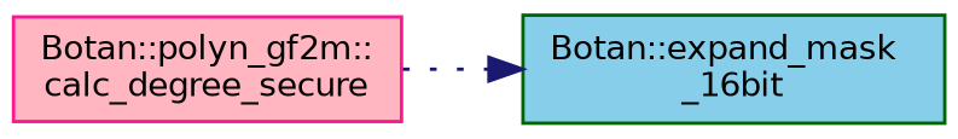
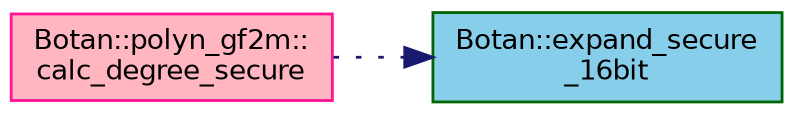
  digraph {
    rankdir=LR
    node [fontname=Helvetica fontsize=10 shape=record style=filled]
    n1 [color=deeppink fillcolor=lightpink fontcolor=black height=0.2 label="Botan::polyn_gf2m::\lcalc_degree_secure" width=0.4]
-   n2 [color=darkgreen fillcolor=skyblue height=0.2 label="Botan::expand_mask\l_16bit" width=0.4]
+   n2 [color=darkgreen fillcolor=skyblue height=0.2 label="Botan::expand_secure\l_16bit" width=0.4]
    n1 -> n2 [color=midnightblue fontname=Helvetica fontsize=10 labelfontname=Helvetica labelfontsize=10 style=dotted]
  }
